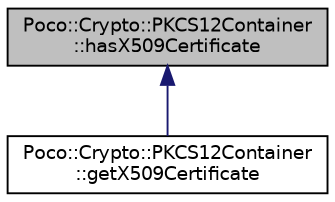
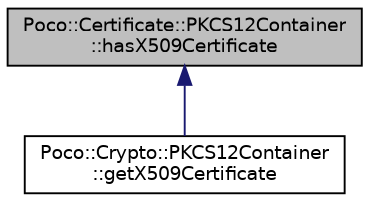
  digraph {
    rankdir=TB
    node [color=black fontname=Helvetica fontsize=10 shape=record style=filled]
-   n1 [fillcolor=grey75 fontcolor=black height=0.2 label="Poco::Crypto::PKCS12Container\l::hasX509Certificate" width=0.4]
+   n1 [fillcolor=grey75 fontcolor=black height=0.2 label="Poco::Certificate::PKCS12Container\l::hasX509Certificate" width=0.4]
    n2 [fillcolor=white height=0.2 label="Poco::Crypto::PKCS12Container\l::getX509Certificate" width=0.4]
    n1 -> n2 [color=midnightblue dir=back fontname=Helvetica fontsize=10 labelfontname=Helvetica labelfontsize=10 style=solid]
  }
